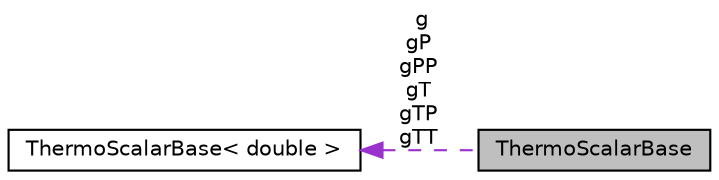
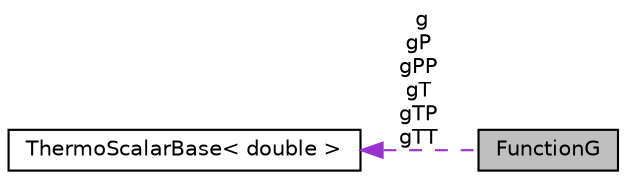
  digraph {
    rankdir=LR
    node [color=black fontname=Helvetica fontsize=10 shape=record style=filled]
-   n1 [fillcolor=grey75 fontcolor=black height=0.2 label=ThermoScalarBase width=0.4]
+   n1 [fillcolor=grey75 fontcolor=black height=0.2 label=FunctionG width=0.4]
    n2 [fillcolor=white height=0.2 label="ThermoScalarBase\< double \>" width=0.4]
    n2 -> n1 [color=darkorchid3 dir=back fontname=Helvetica fontsize=10 label=" g\ngP\ngPP\ngT\ngTP\ngTT" labelfontname=Helvetica labelfontsize=10 style=dashed]
  }
